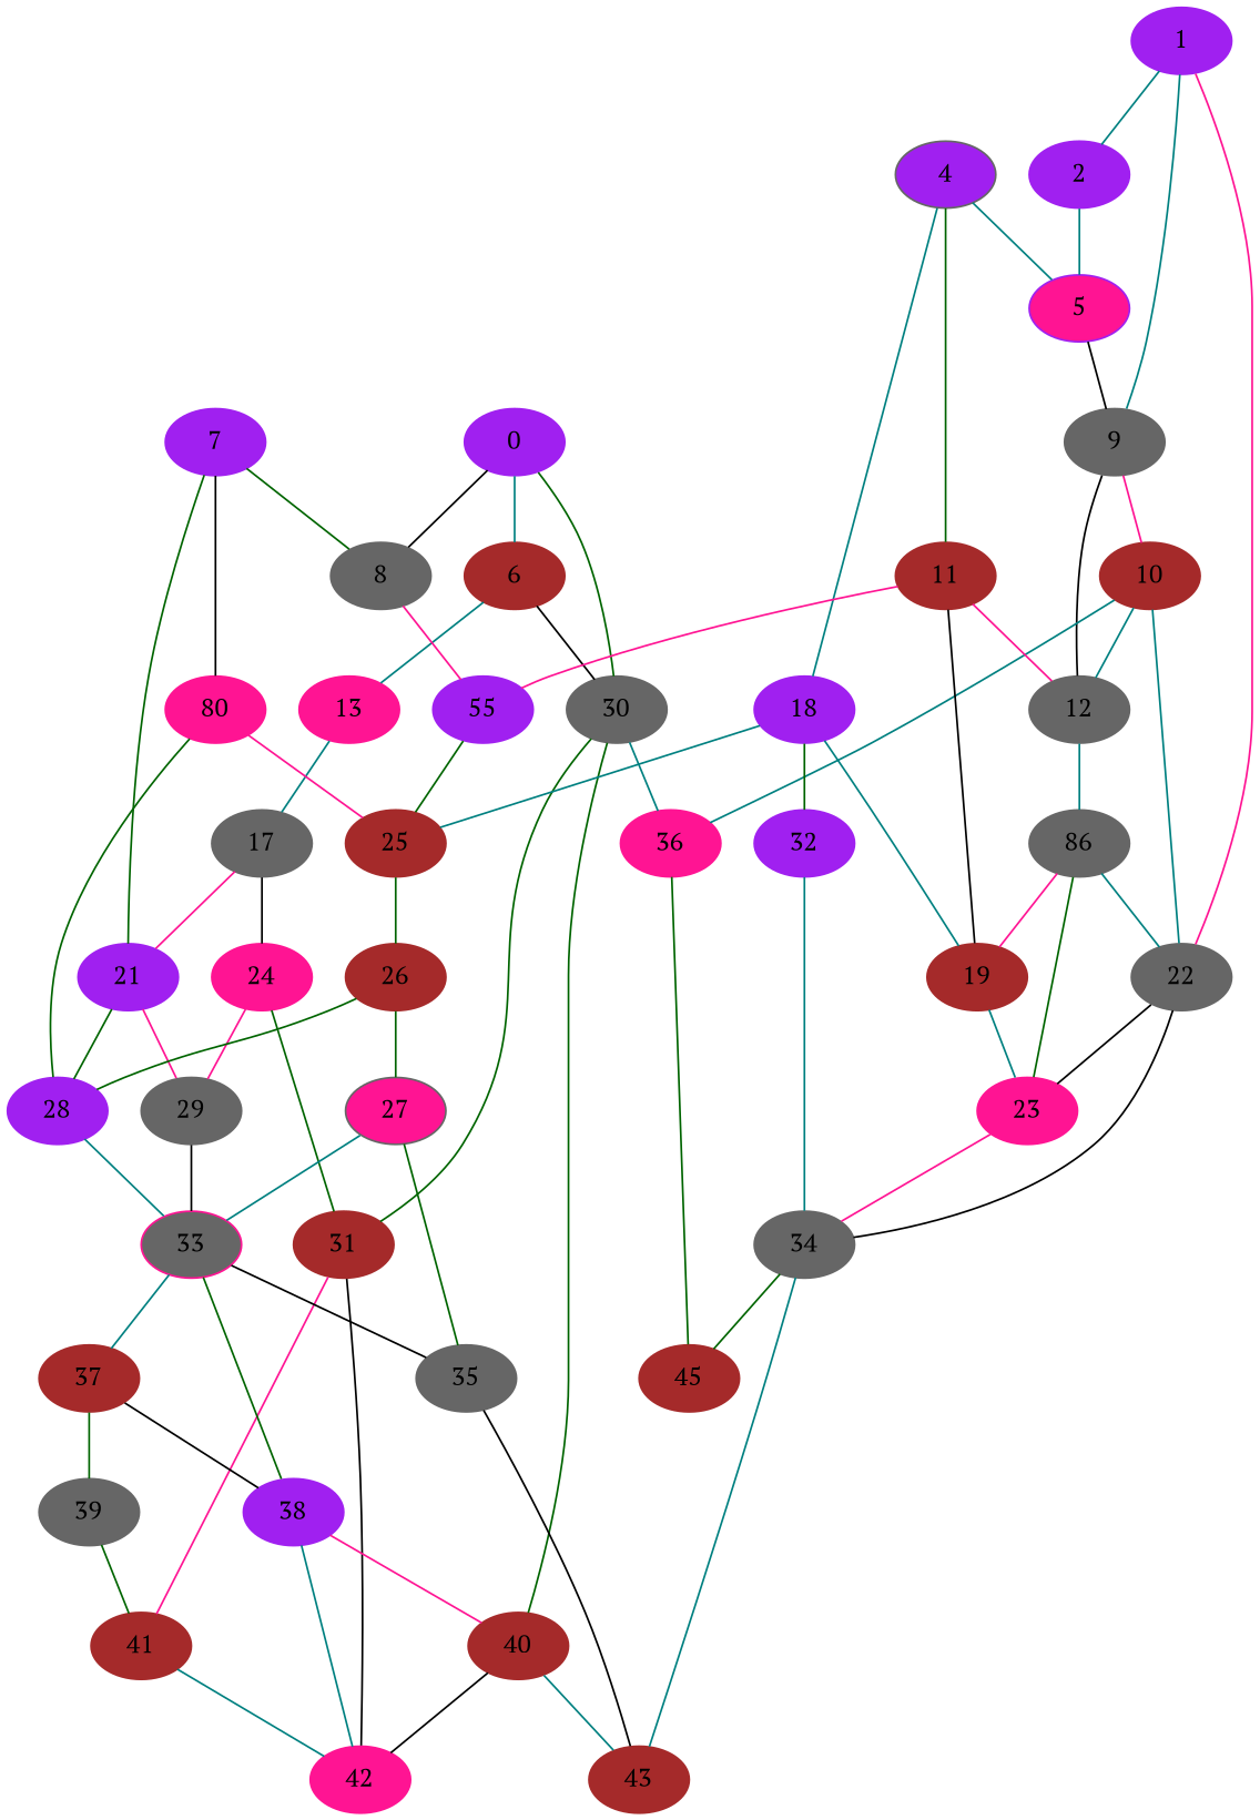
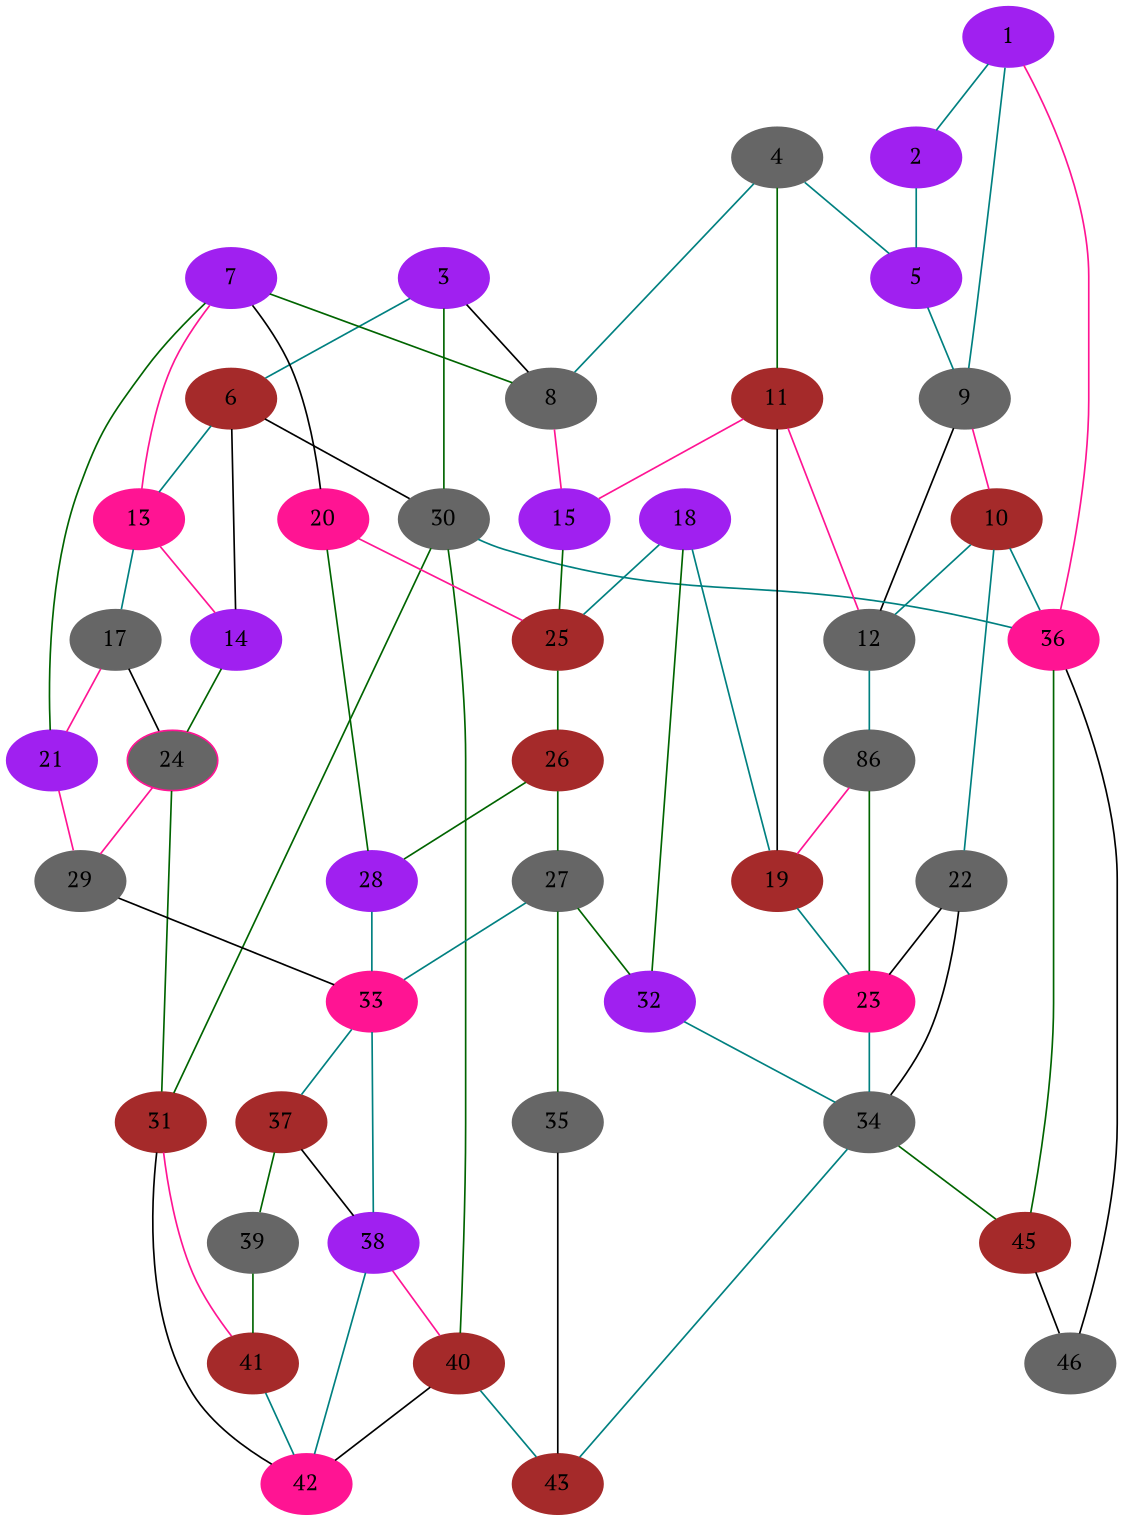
  graph {
    fontname="PT Serif"
    node [color=gray40 fontname="PT Serif" style=filled]
    edge [color=teal fontname="PT Serif" weight=1.0]
    1 [color=purple]
    2 [color=purple]
    9
    36 [color=deeppink]
-   5 [color=purple fillcolor=deeppink]
+   5 [color=purple]
    10 [color=brown]
    12
    45 [color=brown]
-   3 [color=purple label=0]
+   46
+   3 [color=purple]
    6 [color=brown]
    8
    30
    13 [color=deeppink]
-   15 [color=purple label=55]
+   14 [color=purple]
+   15 [color=purple]
    31 [color=brown]
    40 [color=brown]
-   4 [fillcolor=purple]
+   4
    11 [color=brown]
    19 [color=brown]
    17
-   24 [color=deeppink]
+   24 [color=deeppink fillcolor=gray40]
    7 [color=purple]
-   20 [color=deeppink label=80]
+   20 [color=deeppink]
    21 [color=purple]
    25 [color=brown]
    28 [color=purple]
    29
    22
    n31 [label=86]
    23 [color=deeppink]
    34
    26 [color=brown]
    18 [color=purple]
    32 [color=purple]
-   33 [color=deeppink fillcolor=gray40]
+   33 [color=deeppink]
    43 [color=brown]
    41 [color=brown]
    42 [color=deeppink]
-   27 [fillcolor=deeppink]
+   27
    35
    37 [color=brown]
    38 [color=purple]
    39
    1 -- 2
    1 -- 9
-   1 -- 22 [color=deeppink]
+   1 -- 36 [color=deeppink]
    2 -- 5 [weight=2.0]
    9 -- 10 [color=deeppink]
    9 -- 12 [color=black]
    36 -- 45 [color=darkgreen]
-   5 -- 9 [color=black]
+   36 -- 46 [color=black]
+   5 -- 9
    10 -- 36
    10 -- 12
    10 -- 22
    12 -- n31
+   45 -- 46 [color=black]
    3 -- 6
    3 -- 8 [color=black]
    3 -- 30 [color=darkgreen]
    6 -- 30 [color=black]
    6 -- 13
+   6 -- 14 [color=black]
    8 -- 15 [color=deeppink]
    30 -- 36 [weight=2.0]
    30 -- 31 [color=darkgreen]
    30 -- 40 [color=darkgreen]
+   13 -- 14 [color=deeppink]
    13 -- 17
+   14 -- 24 [color=darkgreen]
    15 -- 25 [color=darkgreen]
    31 -- 41 [color=deeppink]
    31 -- 42 [color=black]
    40 -- 43
    40 -- 42 [color=black]
    4 -- 5
-   4 -- 18
+   4 -- 8
    4 -- 11 [color=darkgreen]
    11 -- 12 [color=deeppink]
    11 -- 15 [color=deeppink]
    11 -- 19 [color=black]
    19 -- 23
    17 -- 24 [color=black]
    17 -- 21 [color=deeppink]
    24 -- 31 [color=darkgreen]
    24 -- 29 [color=deeppink]
    7 -- 8 [color=darkgreen]
+   7 -- 13 [color=deeppink]
    7 -- 20 [color=black]
    7 -- 21 [color=darkgreen]
    20 -- 25 [color=deeppink]
    20 -- 28 [color=darkgreen]
-   21 -- 28 [color=darkgreen]
    21 -- 29 [color=deeppink]
    25 -- 26 [color=darkgreen]
    28 -- 33
    29 -- 33 [color=black]
    22 -- 23 [color=black]
    22 -- 34 [color=black]
    n31 -- 19 [color=deeppink]
-   n31 -- 22
    n31 -- 23 [color=darkgreen]
-   23 -- 34 [color=deeppink]
+   23 -- 34
    34 -- 45 [color=darkgreen]
    34 -- 43
    26 -- 28 [color=darkgreen]
    26 -- 27 [color=darkgreen]
    18 -- 19
    18 -- 25
    18 -- 32 [color=darkgreen]
    32 -- 34
-   33 -- 35 [color=black]
    33 -- 37
-   33 -- 38 [color=darkgreen]
+   33 -- 38
    41 -- 42
+   27 -- 32 [color=darkgreen]
    27 -- 33
    27 -- 35 [color=darkgreen]
    35 -- 43 [color=black]
    37 -- 38 [color=black]
    37 -- 39 [color=darkgreen]
    38 -- 40 [color=deeppink]
    38 -- 42
    39 -- 41 [color=darkgreen weight=2.0]
  }
